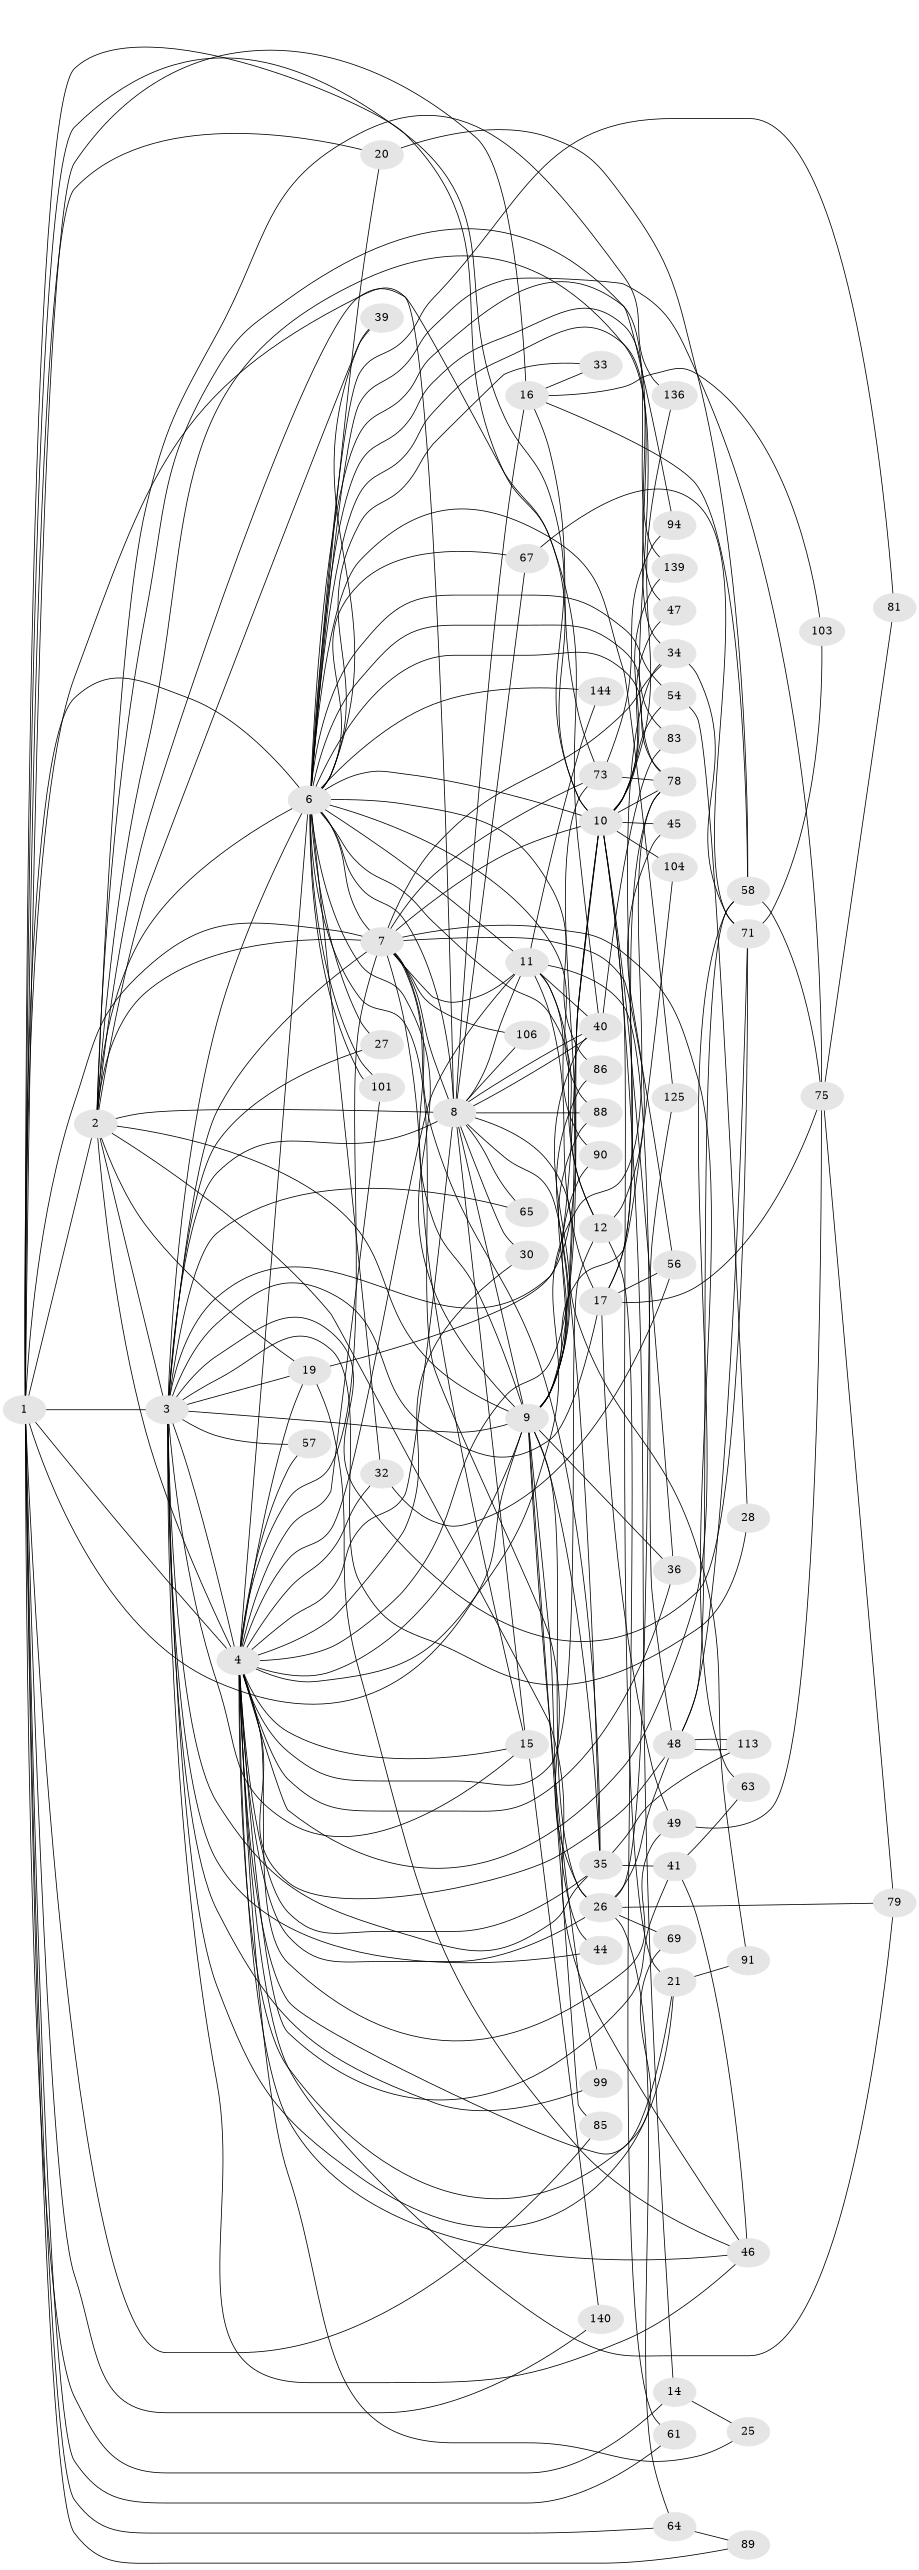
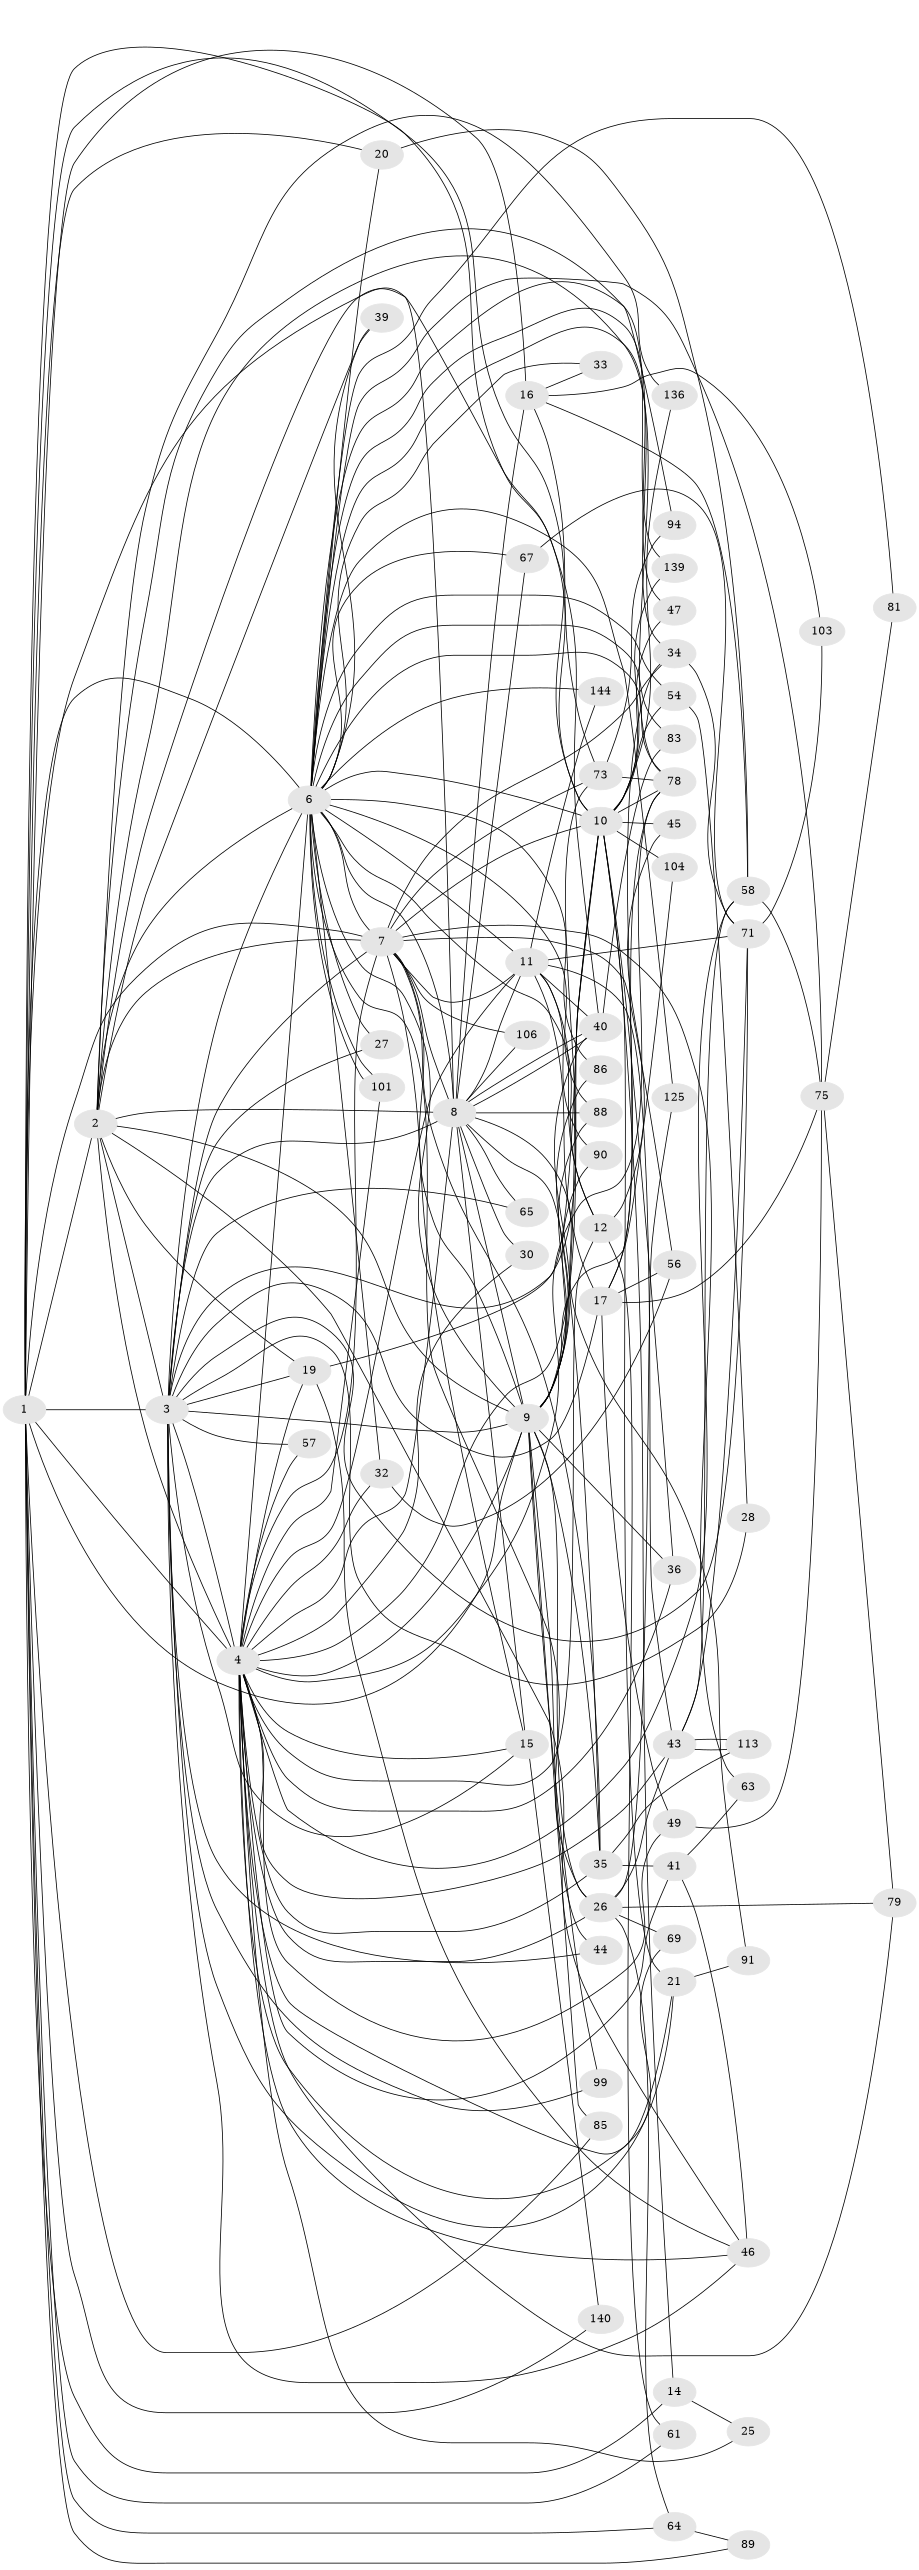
  graph {
    rankdir=LR
    node [color=gray90 style=filled]
    2 [super="+28+23+76"]
    3 [super="+29+18+50+92+145"]
    4 [super="+111+24+43+5+13"]
    6 [super="+107+66"]
    7 [super="+53+100"]
    8 [super="+60+31"]
    9
    10
    19 [super="+52"]
    39
    46 [super="+51+82"]
    78 [super="+97+95"]
    136
    139
    1
    14
    16
    20 [super="+135"]
    40 [super="+80"]
    61
    64
    85
    89
    140
    15 [super="+96"]
    17
    21 [super="+55+22"]
    27
    35 [super="+134+42"]
    44
    57
    65
    n33 [label=28]
    71 [super="+112+74"]
    99
    11 [super="+88"]
    12 [super="+59+87"]
    25
    26 [super="+37+70"]
    30
    32
    36 [super="+105"]
    41 [super="+124"]
-   48 [super="+133+93"]
+   48 [super="+133+93" label=43]
    49
    58 [super="+114+98+102"]
    69
    79 [super="+128"]
    101 [super="+116+109"]
    33
    34 [super="+142+108"]
    n52 [label=88 super="+110"]
    47
    54
    67
    75 [super="+132"]
    81
    83
    86
    94
    125
    144
    56 [super="+137"]
    63
    73 [super="+84"]
    106
    91
    90
    104
    45
    103
    113 [super="+130"]
    2 -- 3 [weight=2]
    2 -- 4 [weight=3]
    2 -- 6
    2 -- 7 [weight=2]
    2 -- 8
    2 -- 9
    2 -- 10
    2 -- 19
    2 -- 39
    2 -- 46
    2 -- 78
    2 -- 136
    2 -- 139
    3 -- 4 [weight=3]
    3 -- 6
    3 -- 7 [weight=2]
    3 -- 8
    3 -- 9 [weight=3]
    3 -- 10 [weight=2]
    3 -- 19
    3 -- 46
    3 -- 15 [weight=2]
    3 -- 17
    3 -- 21
    3 -- 27
-   3 -- 35 [weight=2]
    3 -- 44
    3 -- 57
    3 -- 65
    3 -- n33
    3 -- 71
    3 -- 99
    4 -- 6 [weight=4]
    4 -- 7 [weight=2]
    4 -- 8 [weight=2]
    4 -- 9 [weight=4]
    4 -- 10 [weight=2]
    4 -- 19
    4 -- 46
    4 -- 78
    4 -- 15 [weight=2]
    4 -- 21 [weight=2]
    4 -- 35 [weight=2]
    4 -- 57
    4 -- 11
    4 -- 12
    4 -- 25
    4 -- 26 [weight=2]
    4 -- 30
    4 -- 32
    4 -- 36
    4 -- 41
    4 -- 48
    4 -- 49 [weight=2]
    4 -- 58
    4 -- 69
    4 -- 79
    4 -- 101
    6 -- 7
    6 -- 8 [weight=2]
    6 -- 9
    6 -- 10 [weight=2]
    6 -- 39
    6 -- 78
    6 -- 20
    6 -- 27
    6 -- 11
    6 -- 12 [weight=2]
    6 -- 26
    6 -- 32
    6 -- 101 [weight=2]
    6 -- 101
    6 -- 33
    6 -- 34 [weight=2]
    6 -- n52
    6 -- 47
    6 -- 54
    6 -- 67
    6 -- 75
    6 -- 81
    6 -- 83
    6 -- 86
    6 -- 94
    6 -- 125
    6 -- 144
    7 -- 8 [weight=3]
    7 -- 9
    7 -- 10
    7 -- 15
    7 -- 35
    7 -- 11
    7 -- 34
    7 -- 56
    7 -- 63
    7 -- 73
    7 -- 106
    8 -- 9 [weight=2]
    8 -- 16
    8 -- 40 [weight=2]
    8 -- 40
    8 -- 15
    8 -- 35
    8 -- 65
    8 -- 11
    8 -- 30
    8 -- n52
    8 -- 67
    8 -- 106
    8 -- 91
    9 -- 10
    9 -- 40
    9 -- 85
    9 -- 35
    9 -- 44
    9 -- 99
    9 -- 26
    9 -- 36
    9 -- n52
    9 -- 86
    9 -- 90
    9 -- 104
    10 -- 78
    10 -- 136
    10 -- 139
    10 -- 14
    10 -- 21
    10 -- 36
    10 -- 47
    10 -- 54
    10 -- 104
    10 -- 45
    19 -- 46
    19 -- 73
    1 -- 2 [weight=2]
    1 -- 3 [weight=2]
    1 -- 4 [weight=3]
    1 -- 6 [weight=2]
    1 -- 7
    1 -- 8
    1 -- 9
    1 -- 10
    1 -- 14
    1 -- 16
    1 -- 20 [weight=2]
    1 -- 40
    1 -- 61
    1 -- 64
    1 -- 85
    1 -- 89
    1 -- 140
    14 -- 25
    16 -- 58
    16 -- 33
    16 -- 73
    16 -- 103
    20 -- 58
    40 -- 83
    64 -- 89
    15 -- 140
    17 -- 78
    17 -- 49
    17 -- 34
    17 -- 75
    17 -- 56
    21 -- 91
    35 -- 41
    35 -- 113
    71 -- 103
    11 -- 40
    11 -- 17
+   11 -- 71
    11 -- 12
    11 -- 48
    11 -- 144
    11 -- 90
    12 -- 61
    12 -- 45
    26 -- 64
    26 -- 48
    26 -- 69
    26 -- 79
    26 -- 125
    32 -- 56
    41 -- 46
    41 -- 63
    48 -- 71
    48 -- 58
    48 -- 113
    48 -- 113
    49 -- 75
    58 -- 75
    34 -- 71
    54 -- n33
    67 -- 71
    75 -- 79
    75 -- 81
    73 -- 78
    73 -- 94
  }
